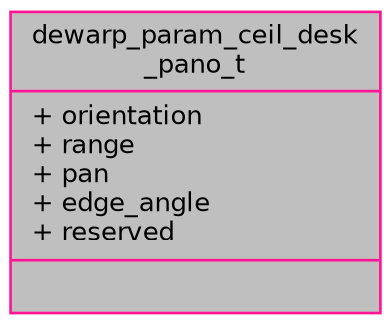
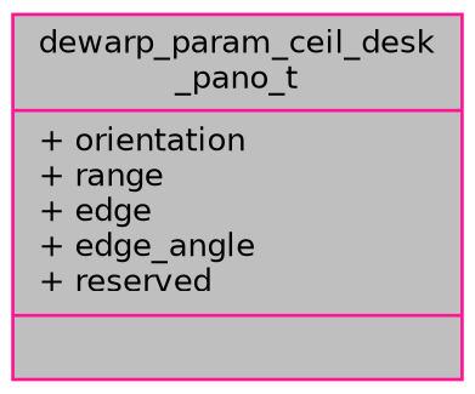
  digraph {
-   n1 [color=deeppink fillcolor=grey75 fontcolor=black fontname=Helvetica fontsize=10 height=0.2 label="{dewarp_param_ceil_desk\l_pano_t\n|+ orientation\l+ range\l+ pan\l+ edge_angle\l+ reserved\l|}" shape=record style=filled width=0.4]
+   n1 [color=deeppink fillcolor=grey75 fontcolor=black fontname=Helvetica fontsize=10 height=0.2 label="{dewarp_param_ceil_desk\l_pano_t\n|+ orientation\l+ range\l+ edge\l+ edge_angle\l+ reserved\l|}" shape=record style=filled width=0.4]
  }
